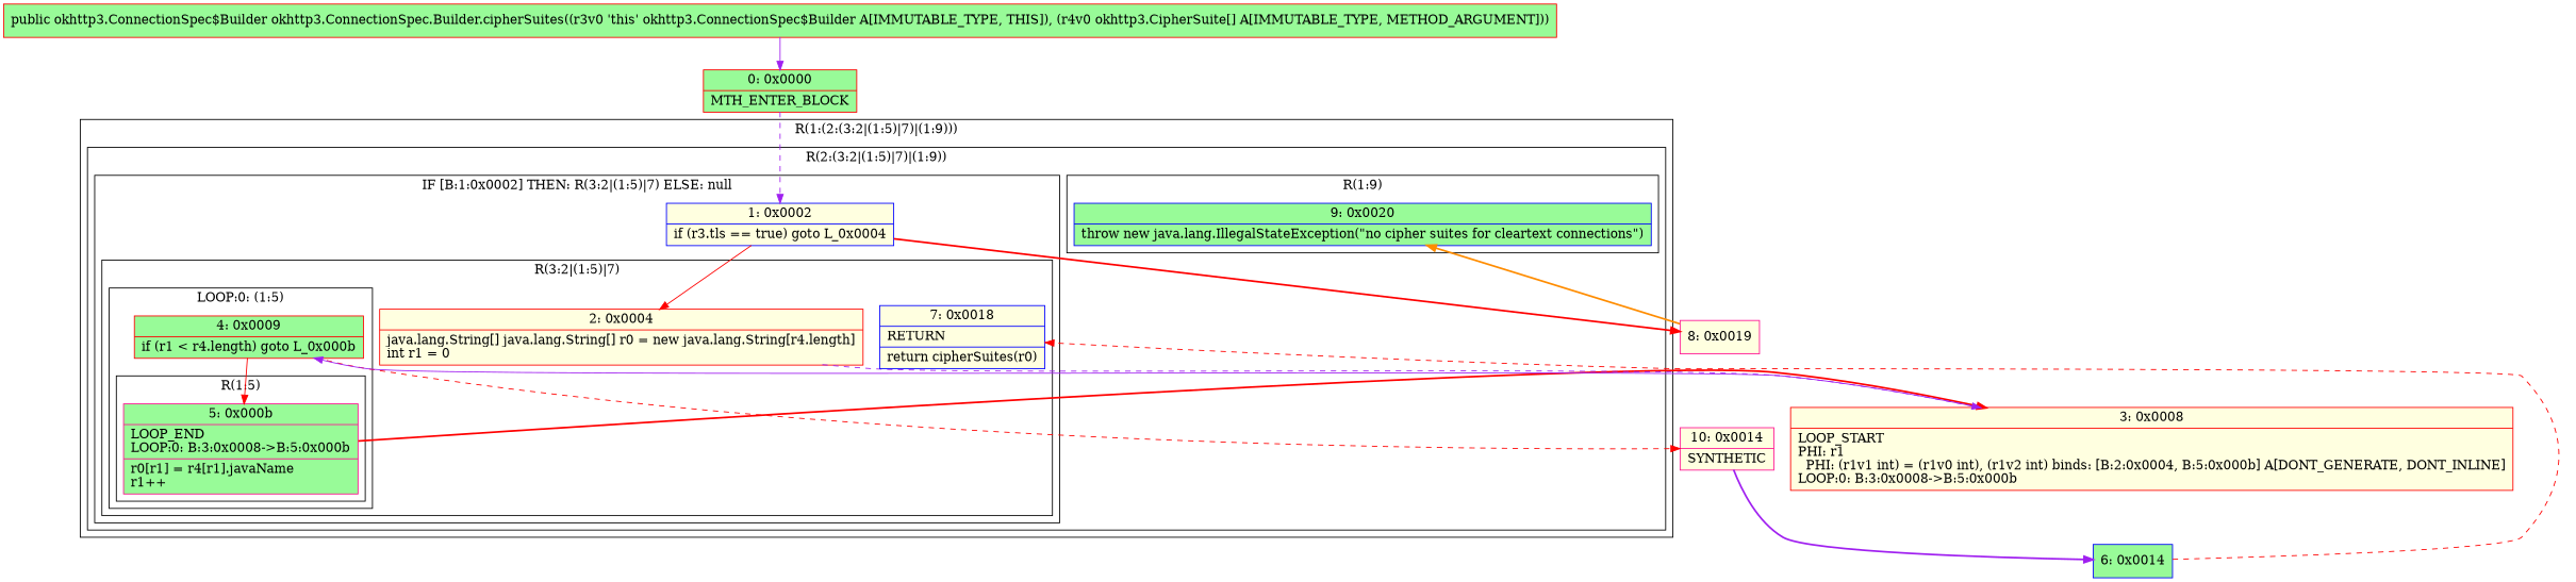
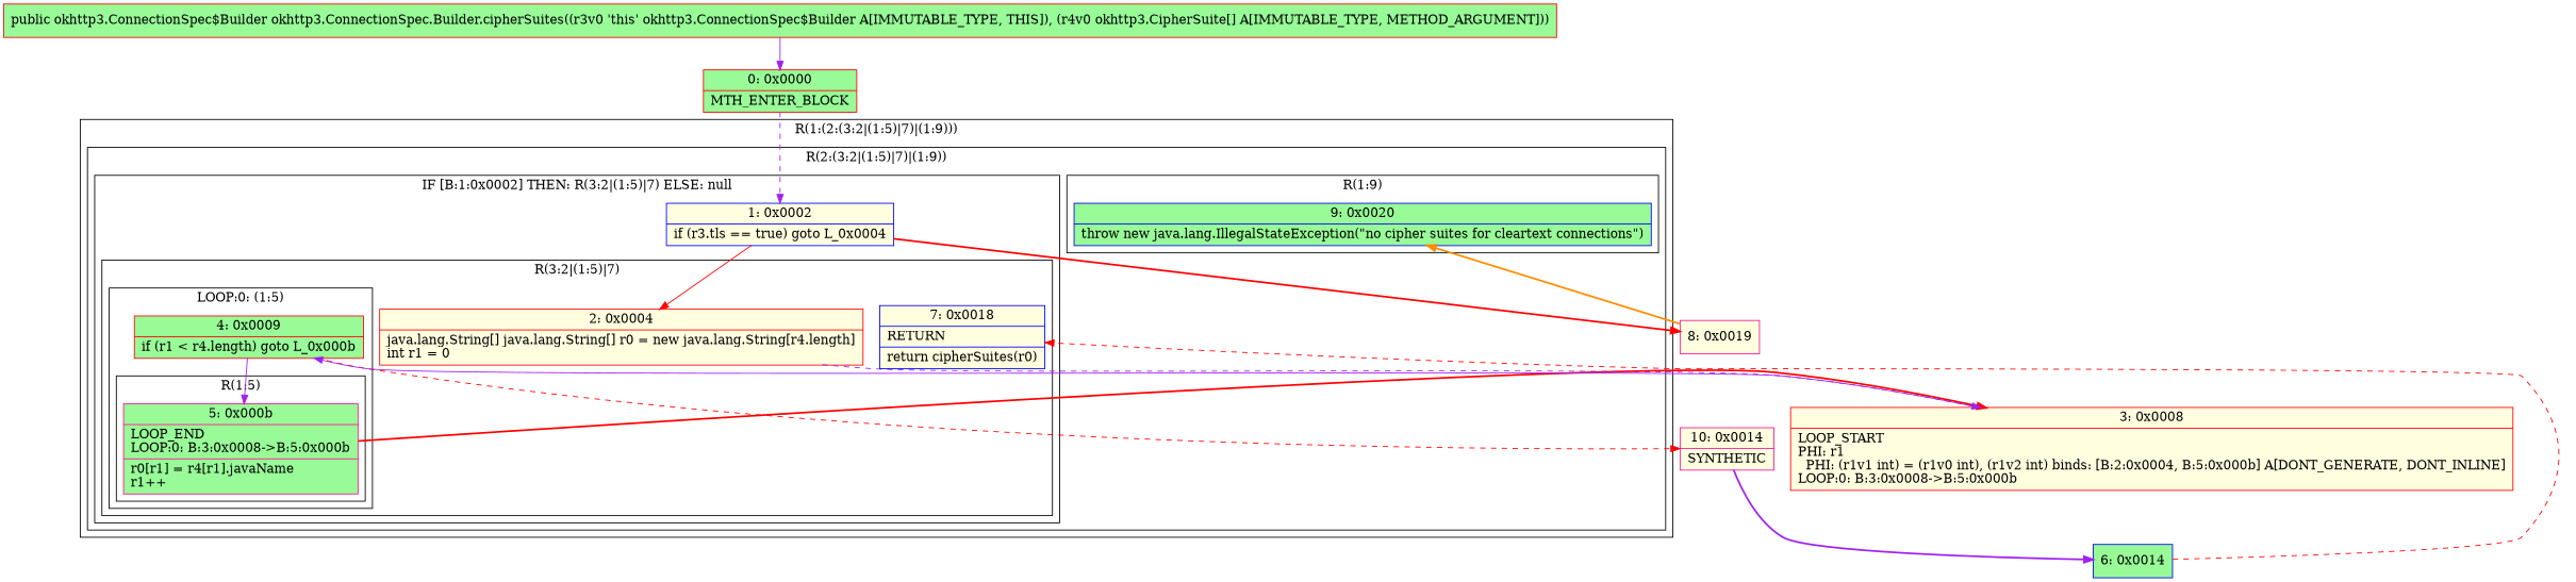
  digraph {
    node [color=red fillcolor=palegreen shape=record style=filled]
    edge [color=red style=bold]
    n1 [color=deeppink label="{5\:\ 0x000b|LOOP_END\lLOOP:0: B:3:0x0008\-\>B:5:0x000b\l|r0[r1] = r4[r1].javaName\lr1++\l}"]
    n2 [label="{4\:\ 0x0009|if (r1 \< r4.length) goto L_0x000b\l}"]
    n3 [fillcolor=lightyellow label="{2\:\ 0x0004|java.lang.String[] java.lang.String[] r0 = new java.lang.String[r4.length]\lint r1 = 0\l}"]
    n4 [color=blue fillcolor=lightyellow label="{7\:\ 0x0018|RETURN\l|return cipherSuites(r0)\l}"]
    n5 [color=blue fillcolor=lightyellow label="{1\:\ 0x0002|if (r3.tls == true) goto L_0x0004\l}"]
    n6 [color=blue label="{9\:\ 0x0020|throw new java.lang.IllegalStateException(\"no cipher suites for cleartext connections\")\l}"]
    n7 [fillcolor=lightyellow label="{3\:\ 0x0008|LOOP_START\lPHI: r1 \l  PHI: (r1v1 int) = (r1v0 int), (r1v2 int) binds: [B:2:0x0004, B:5:0x000b] A[DONT_GENERATE, DONT_INLINE]\lLOOP:0: B:3:0x0008\-\>B:5:0x000b\l}"]
    n8 [color=deeppink fillcolor=lightyellow label="{10\:\ 0x0014|SYNTHETIC\l}"]
    n9 [color=deeppink fillcolor=lightyellow label="{8\:\ 0x0019}"]
    n10 [color=blue label="{6\:\ 0x0014}"]
    n11 [label="{0\:\ 0x0000|MTH_ENTER_BLOCK\l}"]
    n12 [label="{public okhttp3.ConnectionSpec$Builder okhttp3.ConnectionSpec.Builder.cipherSuites((r3v0 'this' okhttp3.ConnectionSpec$Builder A[IMMUTABLE_TYPE, THIS]), (r4v0 okhttp3.CipherSuite[] A[IMMUTABLE_TYPE, METHOD_ARGUMENT])) }"]
    subgraph cluster_1 {
      label="R(1:(2:(3:2|(1:5)|7)|(1:9)))"
      subgraph cluster_2 {
        label="R(2:(3:2|(1:5)|7)|(1:9))"
        subgraph cluster_3 {
          label="IF [B:1:0x0002] THEN: R(3:2|(1:5)|7) ELSE: null"
          n5
          subgraph cluster_4 {
            label="R(3:2|(1:5)|7)"
            n3
            n4
            subgraph cluster_5 {
              label="LOOP:0: (1:5)"
              n2
              subgraph cluster_6 {
                label="R(1:5)"
                n1
              }
            }
          }
        }
        subgraph cluster_7 {
          label="R(1:9)"
          n6
        }
      }
    }
    n1 -> n7
-   n2 -> n1 [style=solid]
+   n2 -> n1 [color=purple style=solid]
    n2 -> n8 [style=dashed]
    n3 -> n7 [color=purple style=dashed]
    n5 -> n3 [style=solid]
    n5 -> n9
    n7 -> n2 [color=purple style=solid]
    n8 -> n10 [color=purple]
    n9 -> n6 [color=darkorange]
    n10 -> n4 [style=dashed]
    n11 -> n5 [color=purple style=dashed]
    n12 -> n11 [color=purple style=solid]
  }
